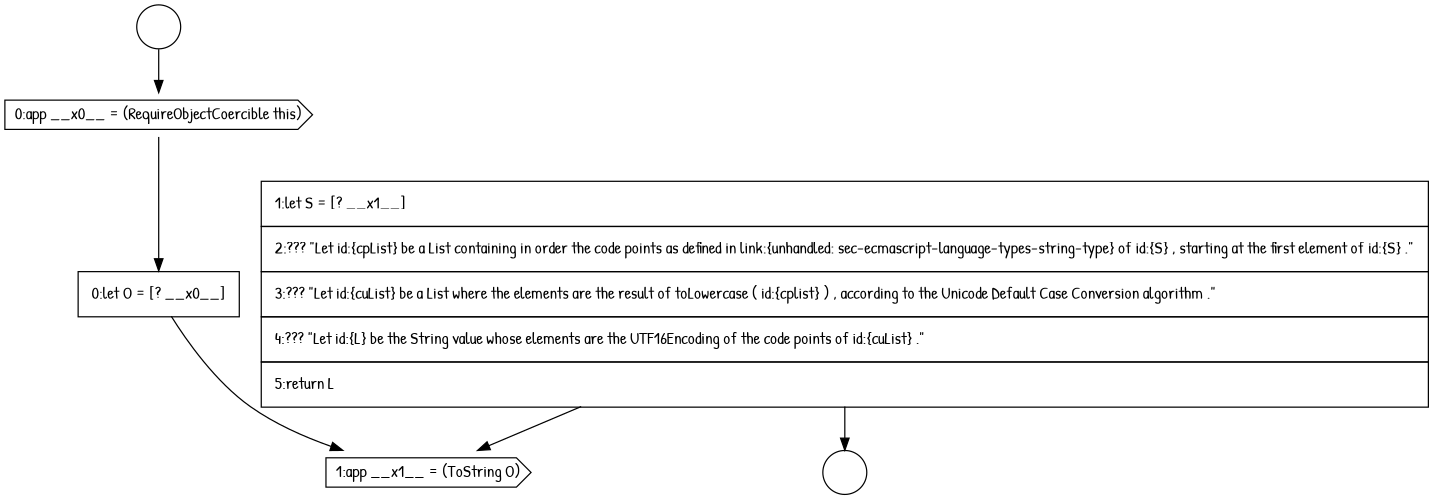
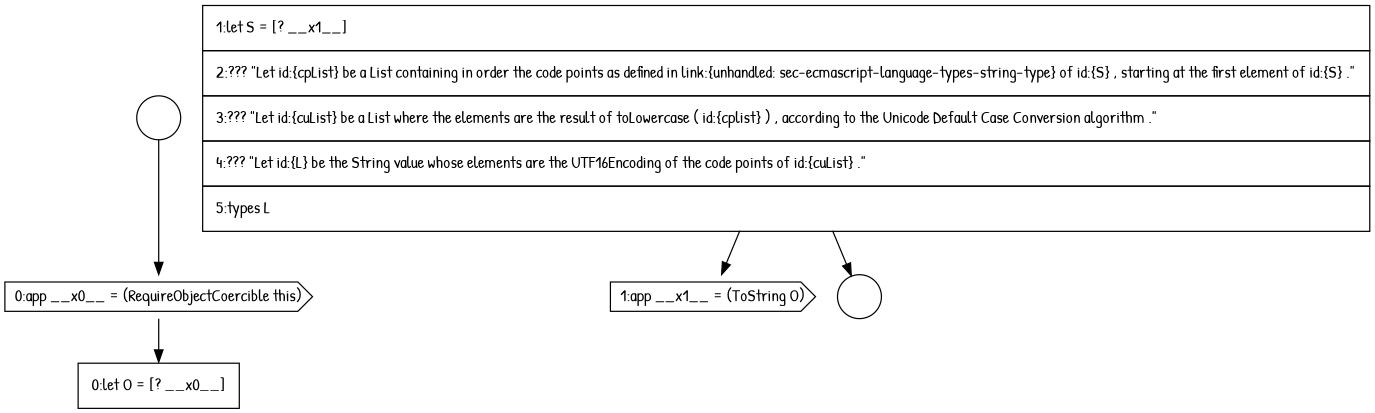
  digraph {
    fontname="Patrick Hand"
    node [color=black fillcolor=white fontname="Patrick Hand" shape=none style=filled]
    edge [color=black fontname="Patrick Hand"]
    n1 [label=<<font color="black">     <table border="0" cellborder="1" cellspacing="0" cellpadding="10">       <tr><td align="left">0:let O = [? __x0__]</td></tr>     </table>   </font>> margin=0]
    n2 [label=<<font color="black">1:app __x1__ = (ToString O)</font>> shape=cds]
    n3 [label=<<font color="black">0:app __x0__ = (RequireObjectCoercible this)</font>> shape=cds]
-   n4 [label=<<font color="black">     <table border="0" cellborder="1" cellspacing="0" cellpadding="10">       <tr><td align="left">1:let S = [? __x1__]</td></tr>       <tr><td align="left">2:??? &quot;Let id:{cpList} be a List containing in order the code points as defined in link:{unhandled: sec-ecmascript-language-types-string-type} of id:{S} , starting at the first element of id:{S} .&quot;</td></tr>       <tr><td align="left">3:??? &quot;Let id:{cuList} be a List where the elements are the result of toLowercase ( id:{cplist} ) , according to the Unicode Default Case Conversion algorithm .&quot;</td></tr>       <tr><td align="left">4:??? &quot;Let id:{L} be the String value whose elements are the UTF16Encoding of the code points of id:{cuList} .&quot;</td></tr>       <tr><td align="left">5:return L</td></tr>     </table>   </font>> margin=0]
+   n4 [label=<<font color="black">     <table border="0" cellborder="1" cellspacing="0" cellpadding="10">       <tr><td align="left">1:let S = [? __x1__]</td></tr>       <tr><td align="left">2:??? &quot;Let id:{cpList} be a List containing in order the code points as defined in link:{unhandled: sec-ecmascript-language-types-string-type} of id:{S} , starting at the first element of id:{S} .&quot;</td></tr>       <tr><td align="left">3:??? &quot;Let id:{cuList} be a List where the elements are the result of toLowercase ( id:{cplist} ) , according to the Unicode Default Case Conversion algorithm .&quot;</td></tr>       <tr><td align="left">4:??? &quot;Let id:{L} be the String value whose elements are the UTF16Encoding of the code points of id:{cuList} .&quot;</td></tr>       <tr><td align="left">5:types L</td></tr>     </table>   </font>> margin=0]
    n5 [label=" " shape=circle]
    n6 [label=" " shape=circle]
-   n1 -> n2
    n3 -> n1
    n4 -> n2
    n4 -> n5
    n6 -> n3
  }
